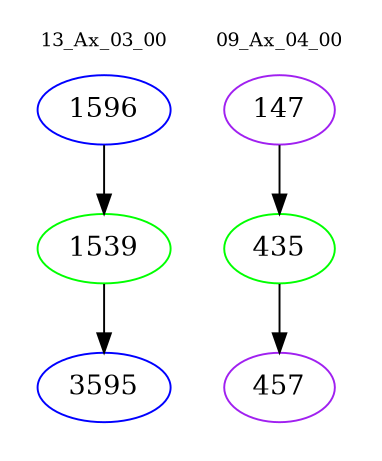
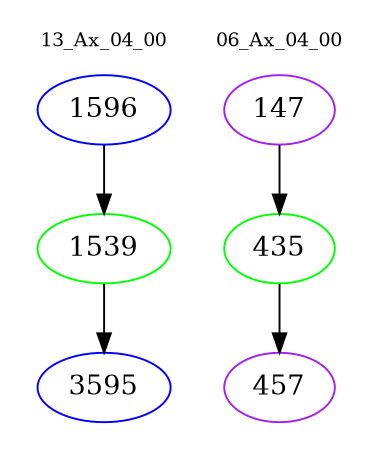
  digraph {
    node [color=blue]
    edge [color=black]
    n1 [label=1596]
    n2 [color=green label=1539]
    n3 [label=3595]
    n4 [color=purple label=147]
    n5 [color=green label=435]
    n6 [color=purple label=457]
    subgraph cluster_1 {
      color=white
      fontsize=10
-     label="13_Ax_03_00"
+     label="13_Ax_04_00"
      n1
      n2
      n3
    }
    subgraph cluster_2 {
      color=white
      fontsize=10
-     label="09_Ax_04_00"
+     label="06_Ax_04_00"
      n4
      n5
      n6
    }
    n1 -> n2
    n2 -> n3
    n4 -> n5
    n5 -> n6
  }
